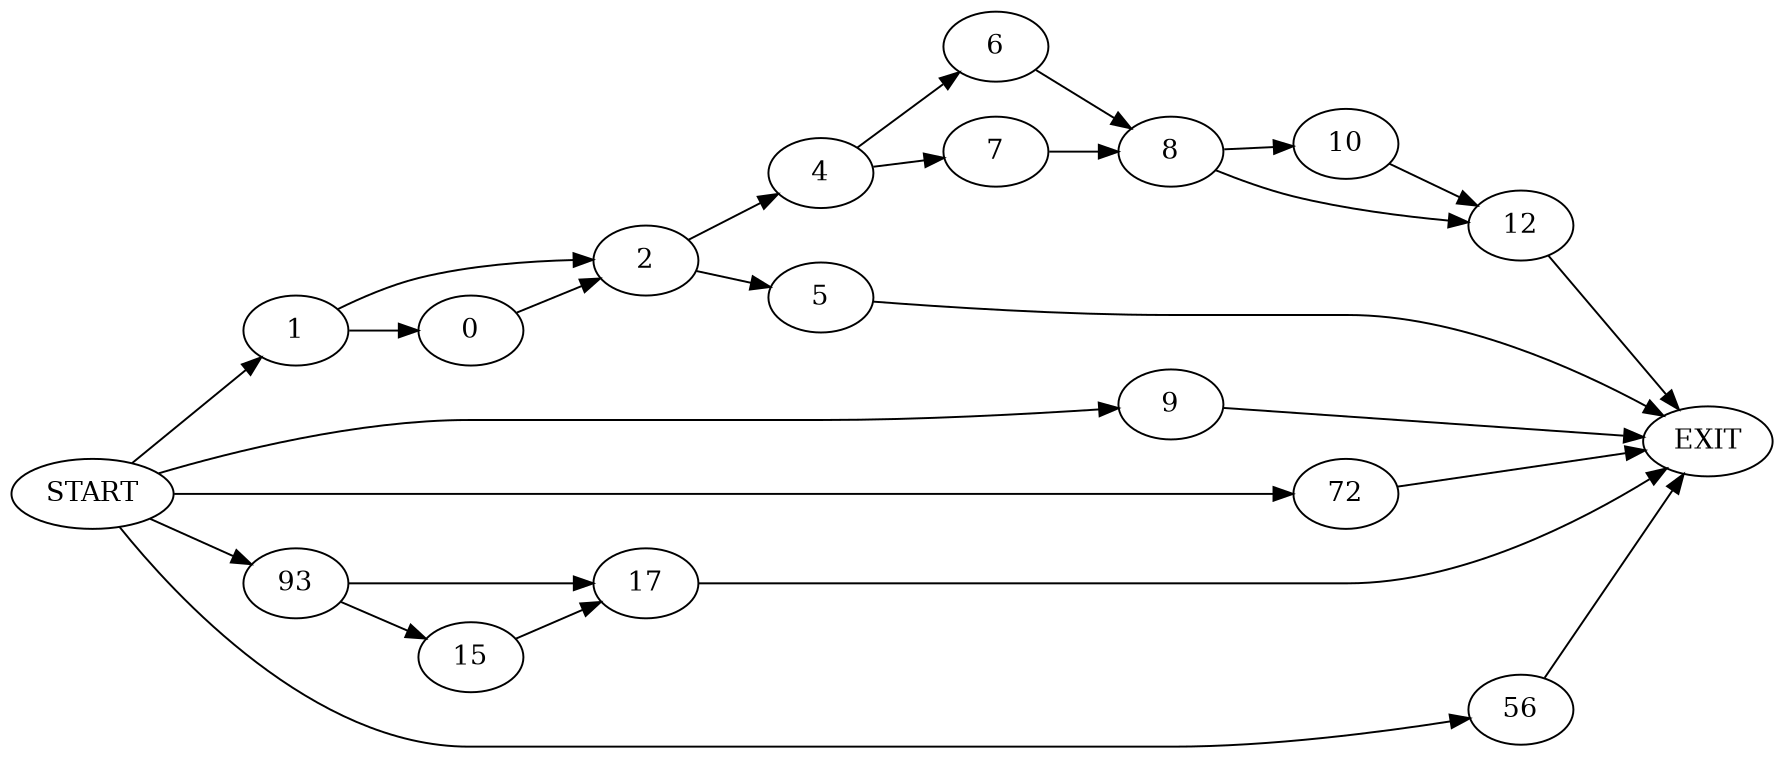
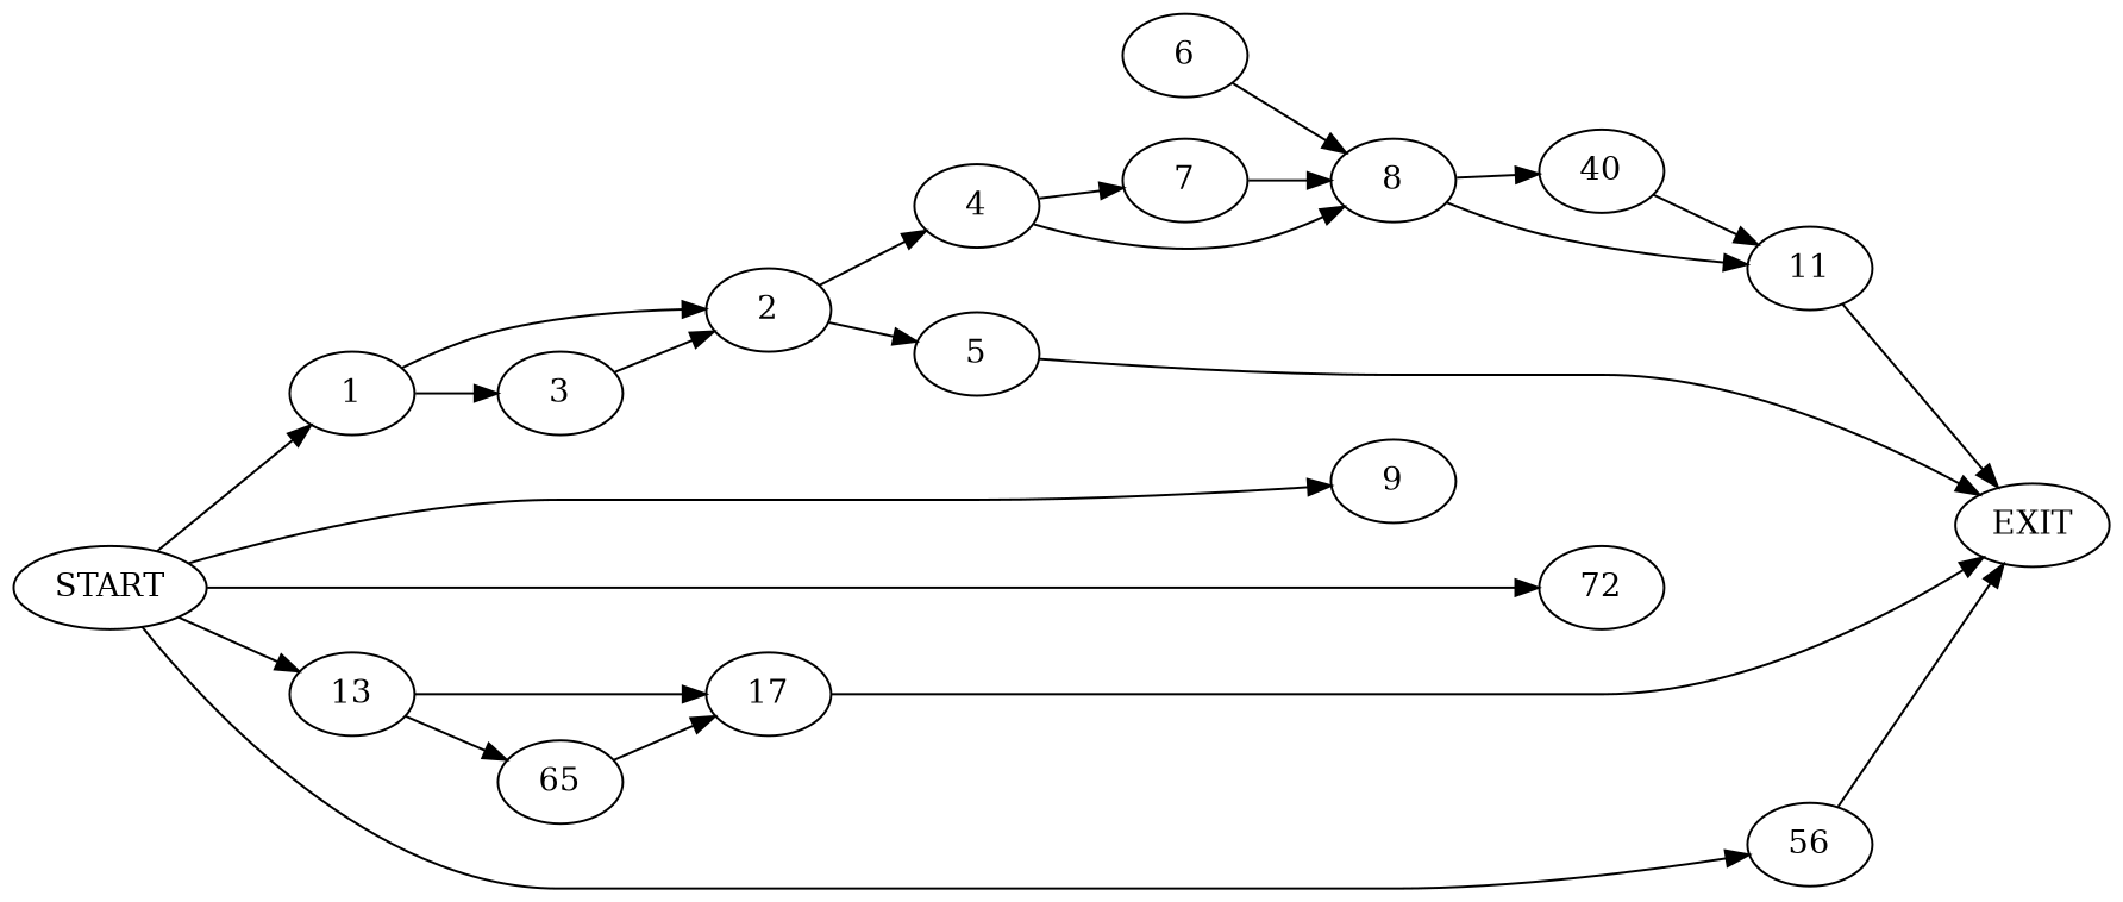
  digraph {
    rankdir=LR
    n1 [label=START]
    1
    9
    n4 [label=72]
-   13 [label=93]
+   13
    n6 [label=56]
    2
-   3 [label=0]
+   3
    n9 [label=EXIT]
    n10 [label=17]
-   15
+   15 [label=65]
    4
    5
    6
    7
    8
-   10
-   11 [label=12]
+   10 [label=40]
+   11
    n1 -> 1
    n1 -> 9
    n1 -> n4
    n1 -> 13
    n1 -> n6
    1 -> 2
    1 -> 3
-   9 -> n9
-   n4 -> n9
    13 -> n10
    13 -> 15
    n6 -> n9
    2 -> 4
    2 -> 5
    3 -> 2
    n10 -> n9
    15 -> n10
-   4 -> 6
+   4 -> 8
    4 -> 7
    5 -> n9
    6 -> 8
    7 -> 8
    8 -> 10
    8 -> 11
    10 -> 11
    11 -> n9
  }
